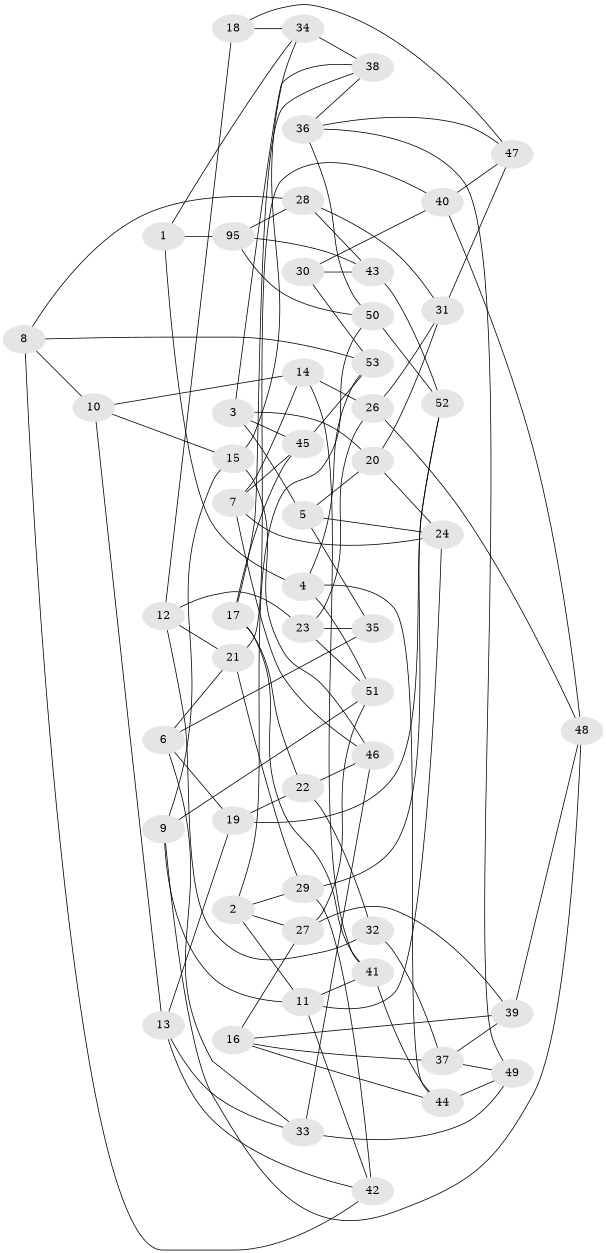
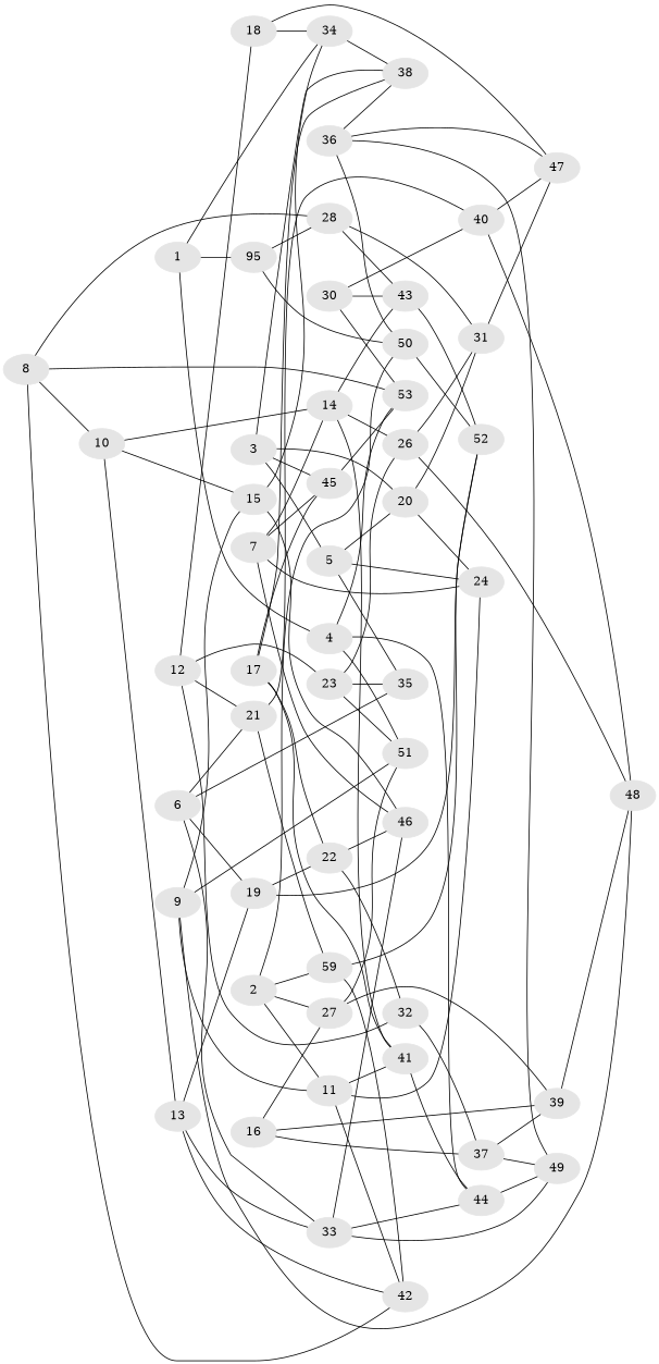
  graph {
    rankdir=LR
    node [color=gray90 style=filled]
    1
    4
    n3 [label=95]
    34
    44
    51
    53
    50
    28
    43
    32
    37
    38
    2
    11
    27
-   29
+   29 [label=59]
    24
    42
    41
    39
    52
    3
    5
    20
    45
    35
    31
    49
    6
    19
    21
    33
    22
    40
    46
    7
    14
    26
    8
    10
    15
    13
    9
    48
    12
    18
    23
    47
    16
    17
    30
    36
    1 -- 4
    1 -- n3
    1 -- 34
    4 -- 44
    4 -- 51
    4 -- 53
    n3 -- 50
    n3 -- 28
-   n3 -- 43
+   14 -- 43
    34 -- 38
    44 -- 49
    50 -- 52
    28 -- 43
    28 -- 31
    43 -- 52
    32 -- 37
    37 -- 39
    37 -- 49
    2 -- 50
    2 -- 11
    2 -- 27
    2 -- 29
    11 -- 24
    11 -- 42
    11 -- 41
    27 -- 51
    27 -- 39
    29 -- 42
    29 -- 52
    41 -- 44
    39 -- 48
    3 -- 38
    3 -- 5
    3 -- 20
    3 -- 45
    5 -- 24
    5 -- 20
    5 -- 35
    20 -- 24
    20 -- 31
    45 -- 53
    31 -- 47
    6 -- 35
    6 -- 19
    6 -- 21
    6 -- 33
    19 -- 52
    19 -- 22
    21 -- 29
    21 -- 40
    33 -- 49
    33 -- 46
    22 -- 32
    22 -- 46
    40 -- 48
    40 -- 47
    7 -- 24
    7 -- 45
    7 -- 46
    7 -- 14
    14 -- 41
    14 -- 26
    26 -- 31
    26 -- 48
    8 -- 53
    8 -- 28
    8 -- 42
    8 -- 10
    10 -- 14
    10 -- 15
    10 -- 13
    15 -- 34
    15 -- 46
    13 -- 42
    13 -- 19
    13 -- 33
    9 -- 51
    9 -- 11
    9 -- 15
    9 -- 48
    12 -- 32
    12 -- 21
    12 -- 18
    12 -- 23
    18 -- 34
    18 -- 47
    23 -- 51
    23 -- 35
    23 -- 26
-   16 -- 44
+   33 -- 44
    16 -- 37
    16 -- 27
    16 -- 39
    17 -- 38
    17 -- 41
    17 -- 45
    17 -- 22
    30 -- 53
    30 -- 43
    30 -- 40
    36 -- 50
    36 -- 38
    36 -- 49
    36 -- 47
  }
